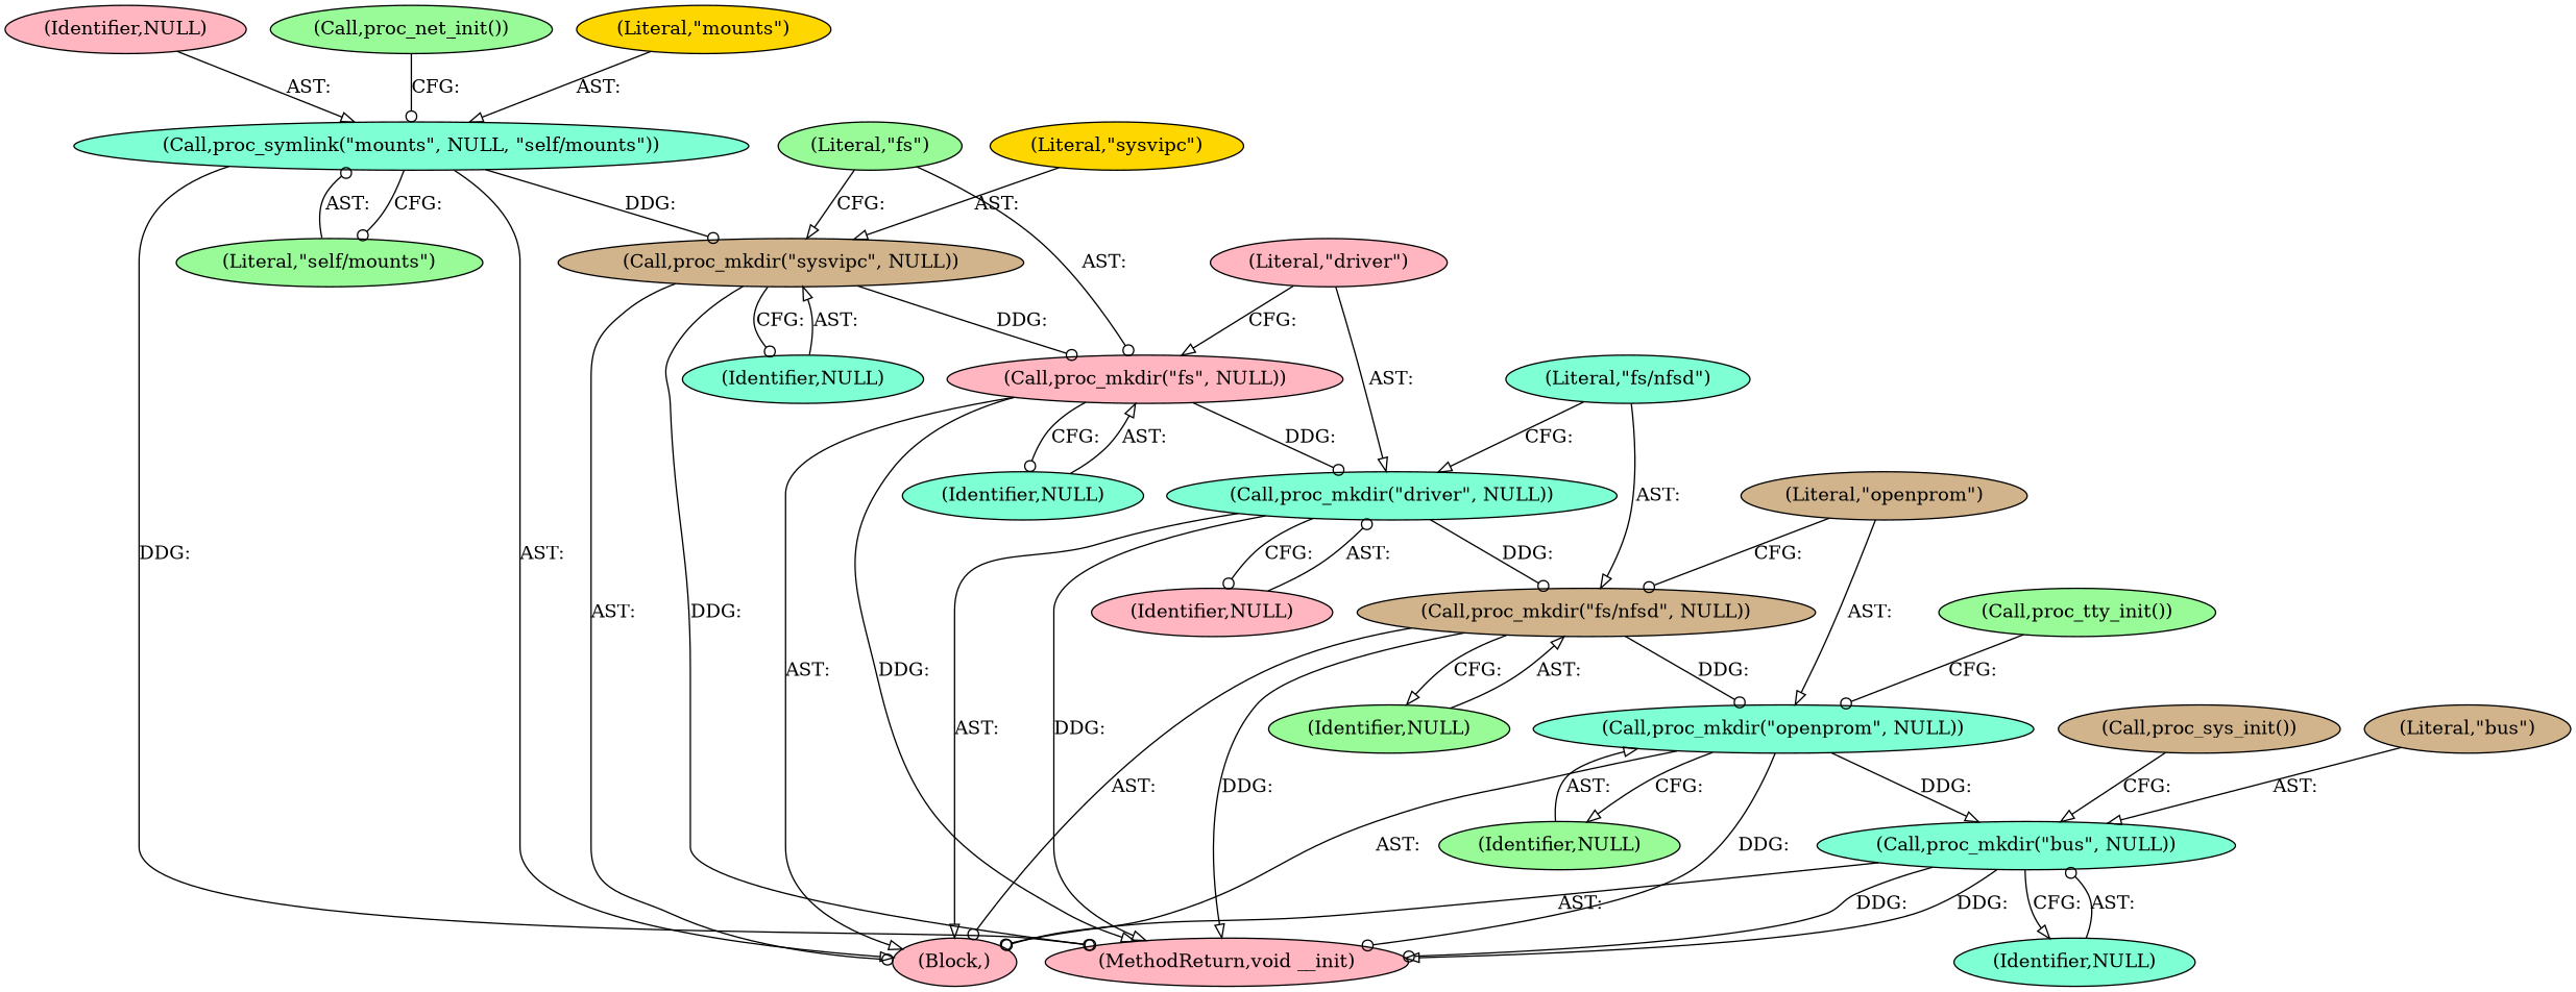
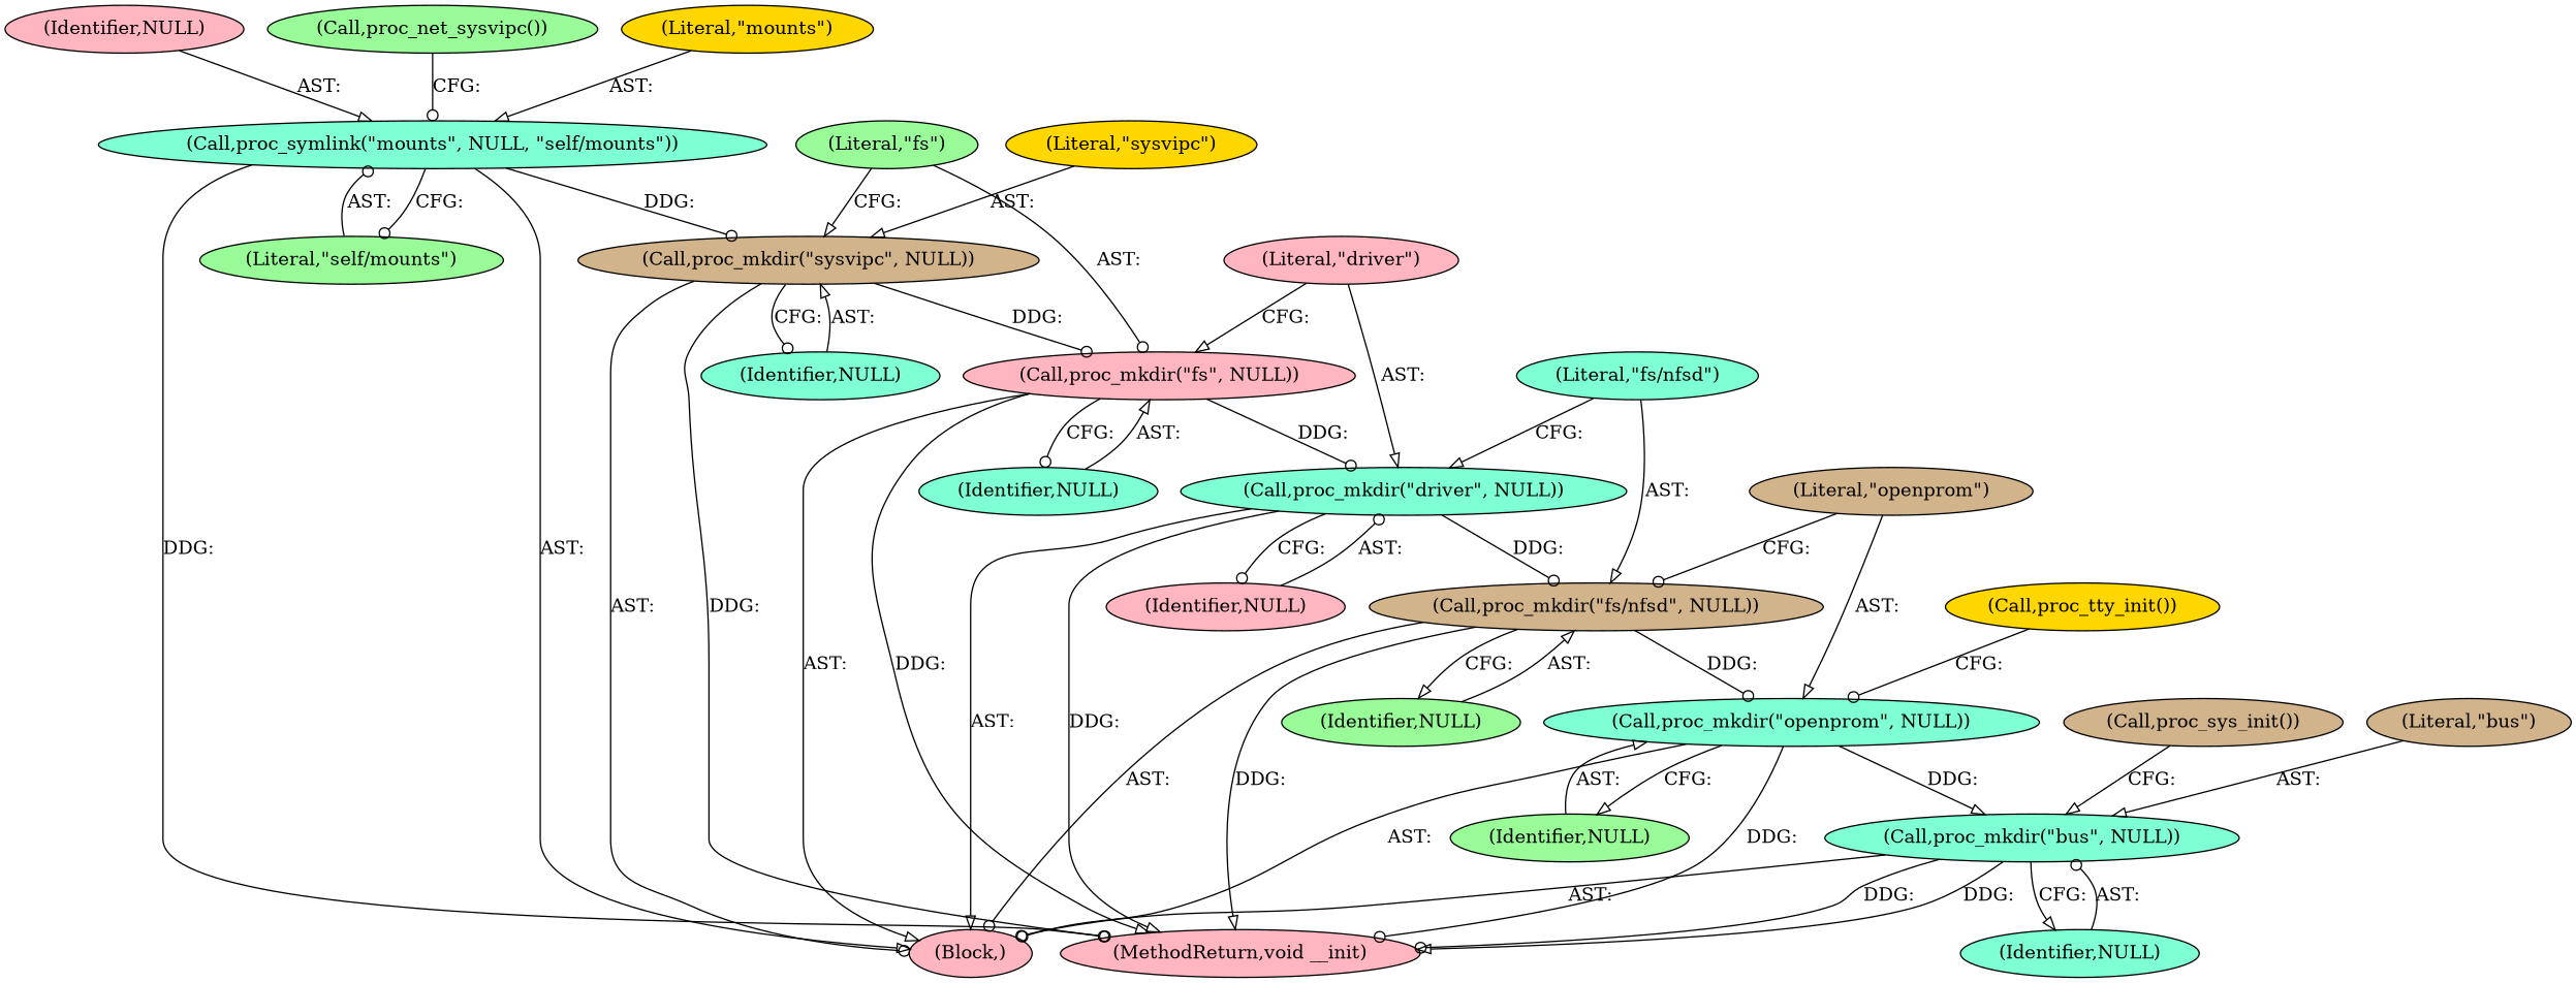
  digraph {
    node [fillcolor=aquamarine style=filled]
    edge [arrowhead=onormal]
    n1 [label="(Call,proc_mkdir(\"openprom\", NULL))"]
    n2 [label="(Call,proc_mkdir(\"bus\", NULL))"]
    n3 [fillcolor=lightpink label="(Block,)"]
    n4 [fillcolor=lightpink label="(MethodReturn,void __init)"]
    n5 [fillcolor=palegreen label="(Identifier,NULL)"]
    n6 [label="(Identifier,NULL)"]
    n7 [fillcolor=tan label="(Call,proc_mkdir(\"fs/nfsd\", NULL))"]
    n8 [fillcolor=palegreen label="(Identifier,NULL)"]
    n9 [label="(Call,proc_mkdir(\"driver\", NULL))"]
    n10 [fillcolor=lightpink label="(Identifier,NULL)"]
    n11 [fillcolor=lightpink label="(Call,proc_mkdir(\"fs\", NULL))"]
    n12 [label="(Identifier,NULL)"]
    n13 [fillcolor=tan label="(Call,proc_mkdir(\"sysvipc\", NULL))"]
    n14 [label="(Identifier,NULL)"]
    n15 [label="(Call,proc_symlink(\"mounts\", NULL, \"self/mounts\"))"]
    n16 [fillcolor=palegreen label="(Literal,\"self/mounts\")"]
    n17 [fillcolor=lightpink label="(Identifier,NULL)"]
    n18 [label="(Literal,\"fs/nfsd\")"]
    n19 [fillcolor=lightpink label="(Literal,\"driver\")"]
    n20 [fillcolor=palegreen label="(Literal,\"fs\")"]
-   n21 [fillcolor=palegreen label="(Call,proc_net_init())"]
+   n21 [fillcolor=palegreen label="(Call,proc_net_sysvipc())"]
    n22 [fillcolor=gold label="(Literal,\"mounts\")"]
    n23 [fillcolor=tan label="(Call,proc_sys_init())"]
-   n24 [fillcolor=palegreen label="(Call,proc_tty_init())"]
+   n24 [fillcolor=gold label="(Call,proc_tty_init())"]
    n25 [fillcolor=gold label="(Literal,\"sysvipc\")"]
    n26 [fillcolor=tan label="(Literal,\"bus\")"]
    n27 [fillcolor=tan label="(Literal,\"openprom\")"]
    n1 -> n2 [label="DDG: "]
    n1 -> n3 [arrowhead=odot label="AST: "]
    n1 -> n4 [arrowhead=odot label="DDG: "]
    n1 -> n5 [label="CFG: "]
    n2 -> n3 [arrowhead=odot label="AST: "]
    n2 -> n4 [arrowhead=odot label="DDG: "]
    n2 -> n4 [label="DDG: "]
    n2 -> n6 [label="CFG: "]
    n5 -> n1 [label="AST: "]
    n6 -> n2 [arrowhead=odot label="AST: "]
    n7 -> n1 [arrowhead=odot label="DDG: "]
    n7 -> n3 [arrowhead=odot label="AST: "]
    n7 -> n4 [label="DDG: "]
    n7 -> n8 [label="CFG: "]
    n8 -> n7 [label="AST: "]
    n9 -> n3 [label="AST: "]
    n9 -> n4 [label="DDG: "]
    n9 -> n7 [arrowhead=odot label="DDG: "]
    n9 -> n10 [arrowhead=odot label="CFG: "]
    n10 -> n9 [arrowhead=odot label="AST: "]
    n11 -> n3 [label="AST: "]
    n11 -> n4 [label="DDG: "]
    n11 -> n9 [arrowhead=odot label="DDG: "]
    n11 -> n12 [arrowhead=odot label="CFG: "]
    n12 -> n11 [label="AST: "]
    n13 -> n3 [arrowhead=odot label="AST: "]
    n13 -> n4 [arrowhead=odot label="DDG: "]
    n13 -> n11 [arrowhead=odot label="DDG: "]
    n13 -> n14 [arrowhead=odot label="CFG: "]
    n14 -> n13 [label="AST: "]
    n15 -> n3 [label="AST: "]
    n15 -> n4 [arrowhead=odot label="DDG: "]
    n15 -> n13 [arrowhead=odot label="DDG: "]
    n15 -> n16 [arrowhead=odot label="CFG: "]
    n16 -> n15 [arrowhead=odot label="AST: "]
    n17 -> n15 [label="AST: "]
    n18 -> n7 [label="AST: "]
    n18 -> n9 [label="CFG: "]
    n19 -> n9 [label="AST: "]
    n19 -> n11 [label="CFG: "]
    n20 -> n11 [arrowhead=odot label="AST: "]
    n20 -> n13 [label="CFG: "]
    n21 -> n15 [arrowhead=odot label="CFG: "]
    n22 -> n15 [label="AST: "]
    n23 -> n2 [label="CFG: "]
    n24 -> n1 [arrowhead=odot label="CFG: "]
    n25 -> n13 [label="AST: "]
    n26 -> n2 [label="AST: "]
    n27 -> n1 [label="AST: "]
    n27 -> n7 [arrowhead=odot label="CFG: "]
  }
